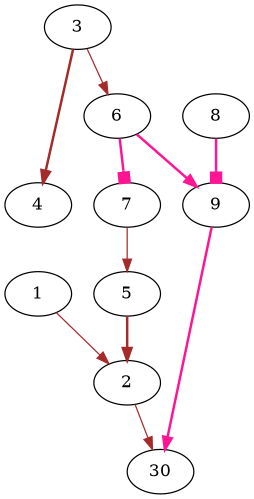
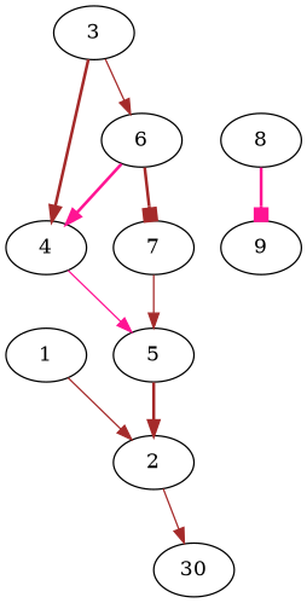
  digraph {
    edge [arrowhead=normal color=brown style=bold]
    1
    2
    8
    9
    n5 [label=30]
    3
    4
    6
    5
    7
    1 -> 2 [style=solid]
    2 -> n5 [style=solid]
    8 -> 9 [arrowhead=box color=deeppink]
-   9 -> n5 [color=deeppink]
    3 -> 4
    3 -> 6 [style=solid]
-   6 -> 9 [color=deeppink]
-   6 -> 7 [arrowhead=box color=deeppink]
+   4 -> 5 [color=deeppink style=solid]
+   6 -> 4 [color=deeppink]
+   6 -> 7 [arrowhead=box]
    5 -> 2
    7 -> 5 [style=solid]
  }
